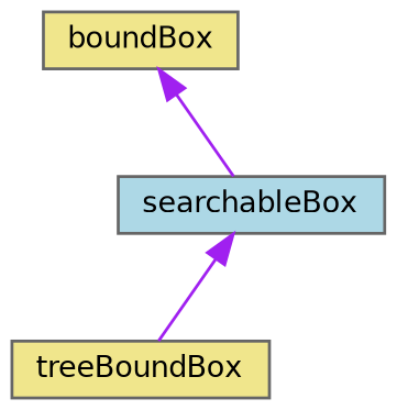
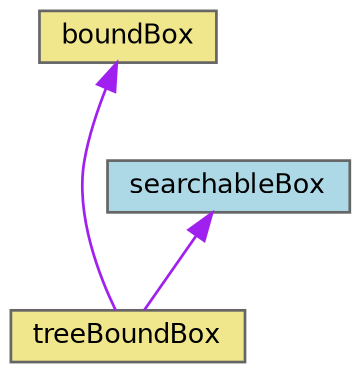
  digraph {
    node [color=gray40 fillcolor=khaki fontname=Helvetica fontsize=10 shape=box style=filled]
    edge [color=purple dir=back fontname=Helvetica fontsize=10 labelfontname=Helvetica labelfontsize=10 style=solid]
    n1 [fontcolor=black height=0.2 label=treeBoundBox width=0.4]
    n2 [fillcolor=lightblue height=0.2 label=searchableBox width=0.4]
    n3 [height=0.2 label=boundBox width=0.4]
    n2 -> n1
-   n3 -> n2
+   n3 -> n1
  }
